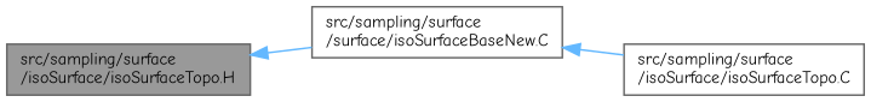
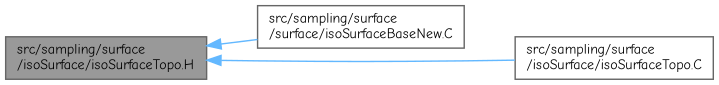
  digraph {
    fontname="Comic Neue"
    rankdir=LR
    node [color=grey40 fillcolor=white fontname="Comic Neue" fontsize=10 shape=box style=filled]
    edge [color=steelblue1 dir=back fontname="Comic Neue" fontsize=10 labelfontname=Helvetica labelfontsize=10 style=solid]
    n1 [color=gray40 fillcolor=grey60 fontcolor=black height=0.2 label="src/sampling/surface\l/isoSurface/isoSurfaceTopo.H" width=0.4]
    n2 [height=0.2 label="src/sampling/surface\l/surface/isoSurfaceBaseNew.C" width=0.4]
    n3 [height=0.2 label="src/sampling/surface\l/isoSurface/isoSurfaceTopo.C" width=0.4]
    n1 -> n2
-   n2 -> n3
+   n1 -> n3
  }
